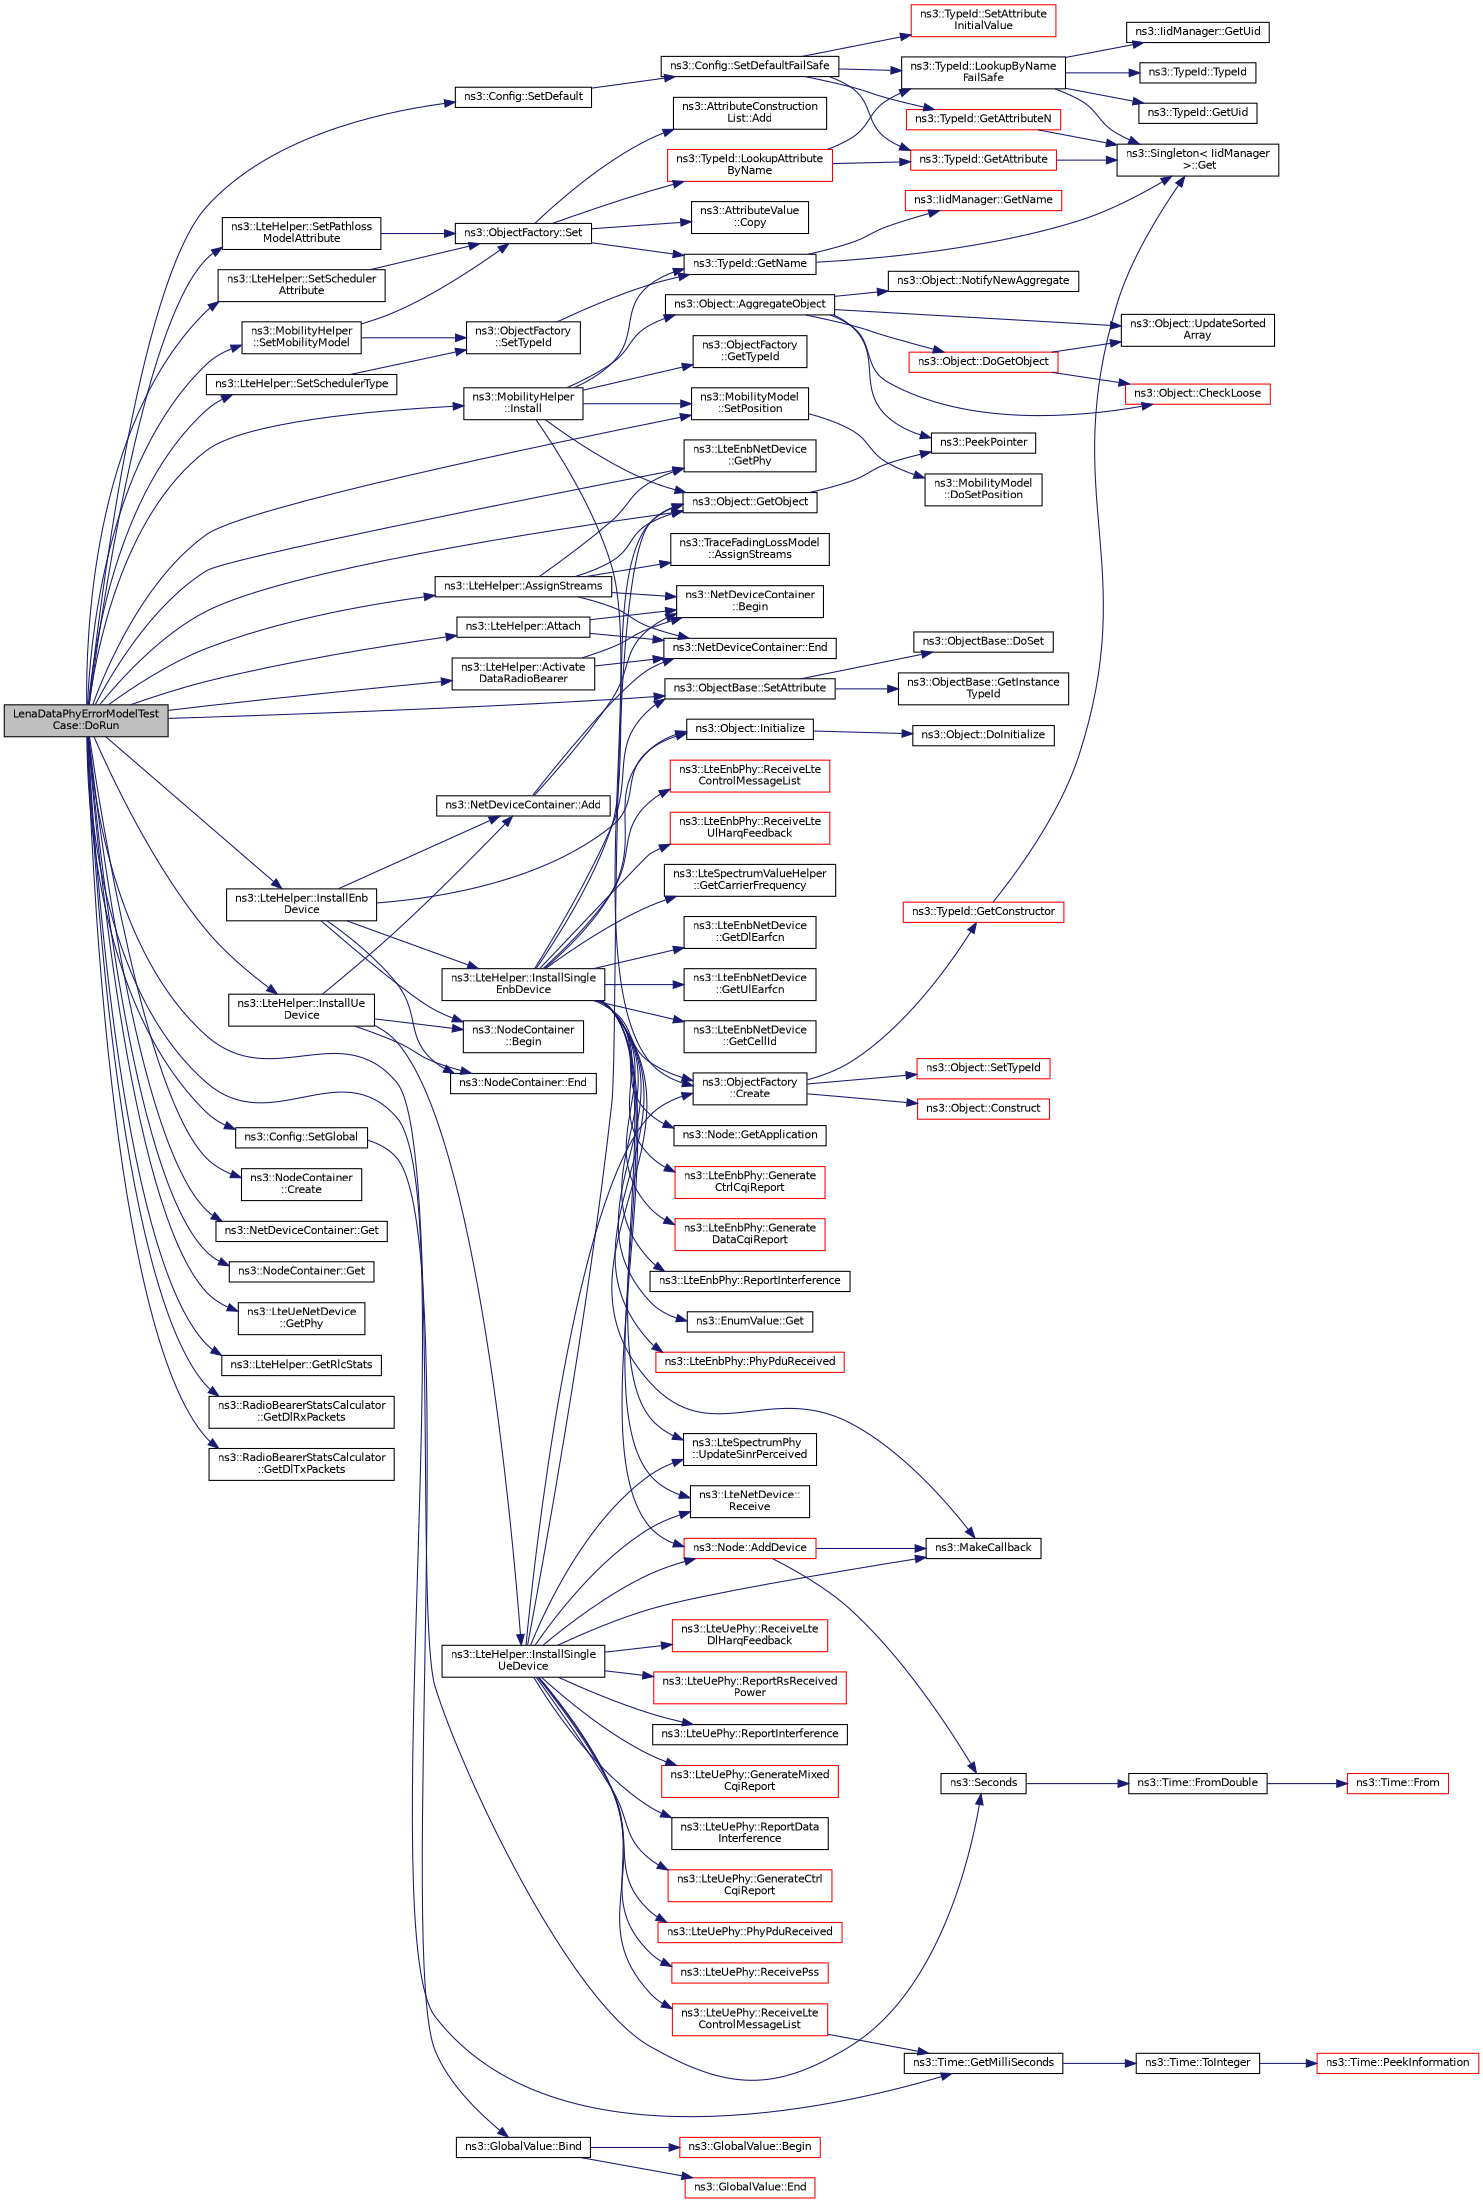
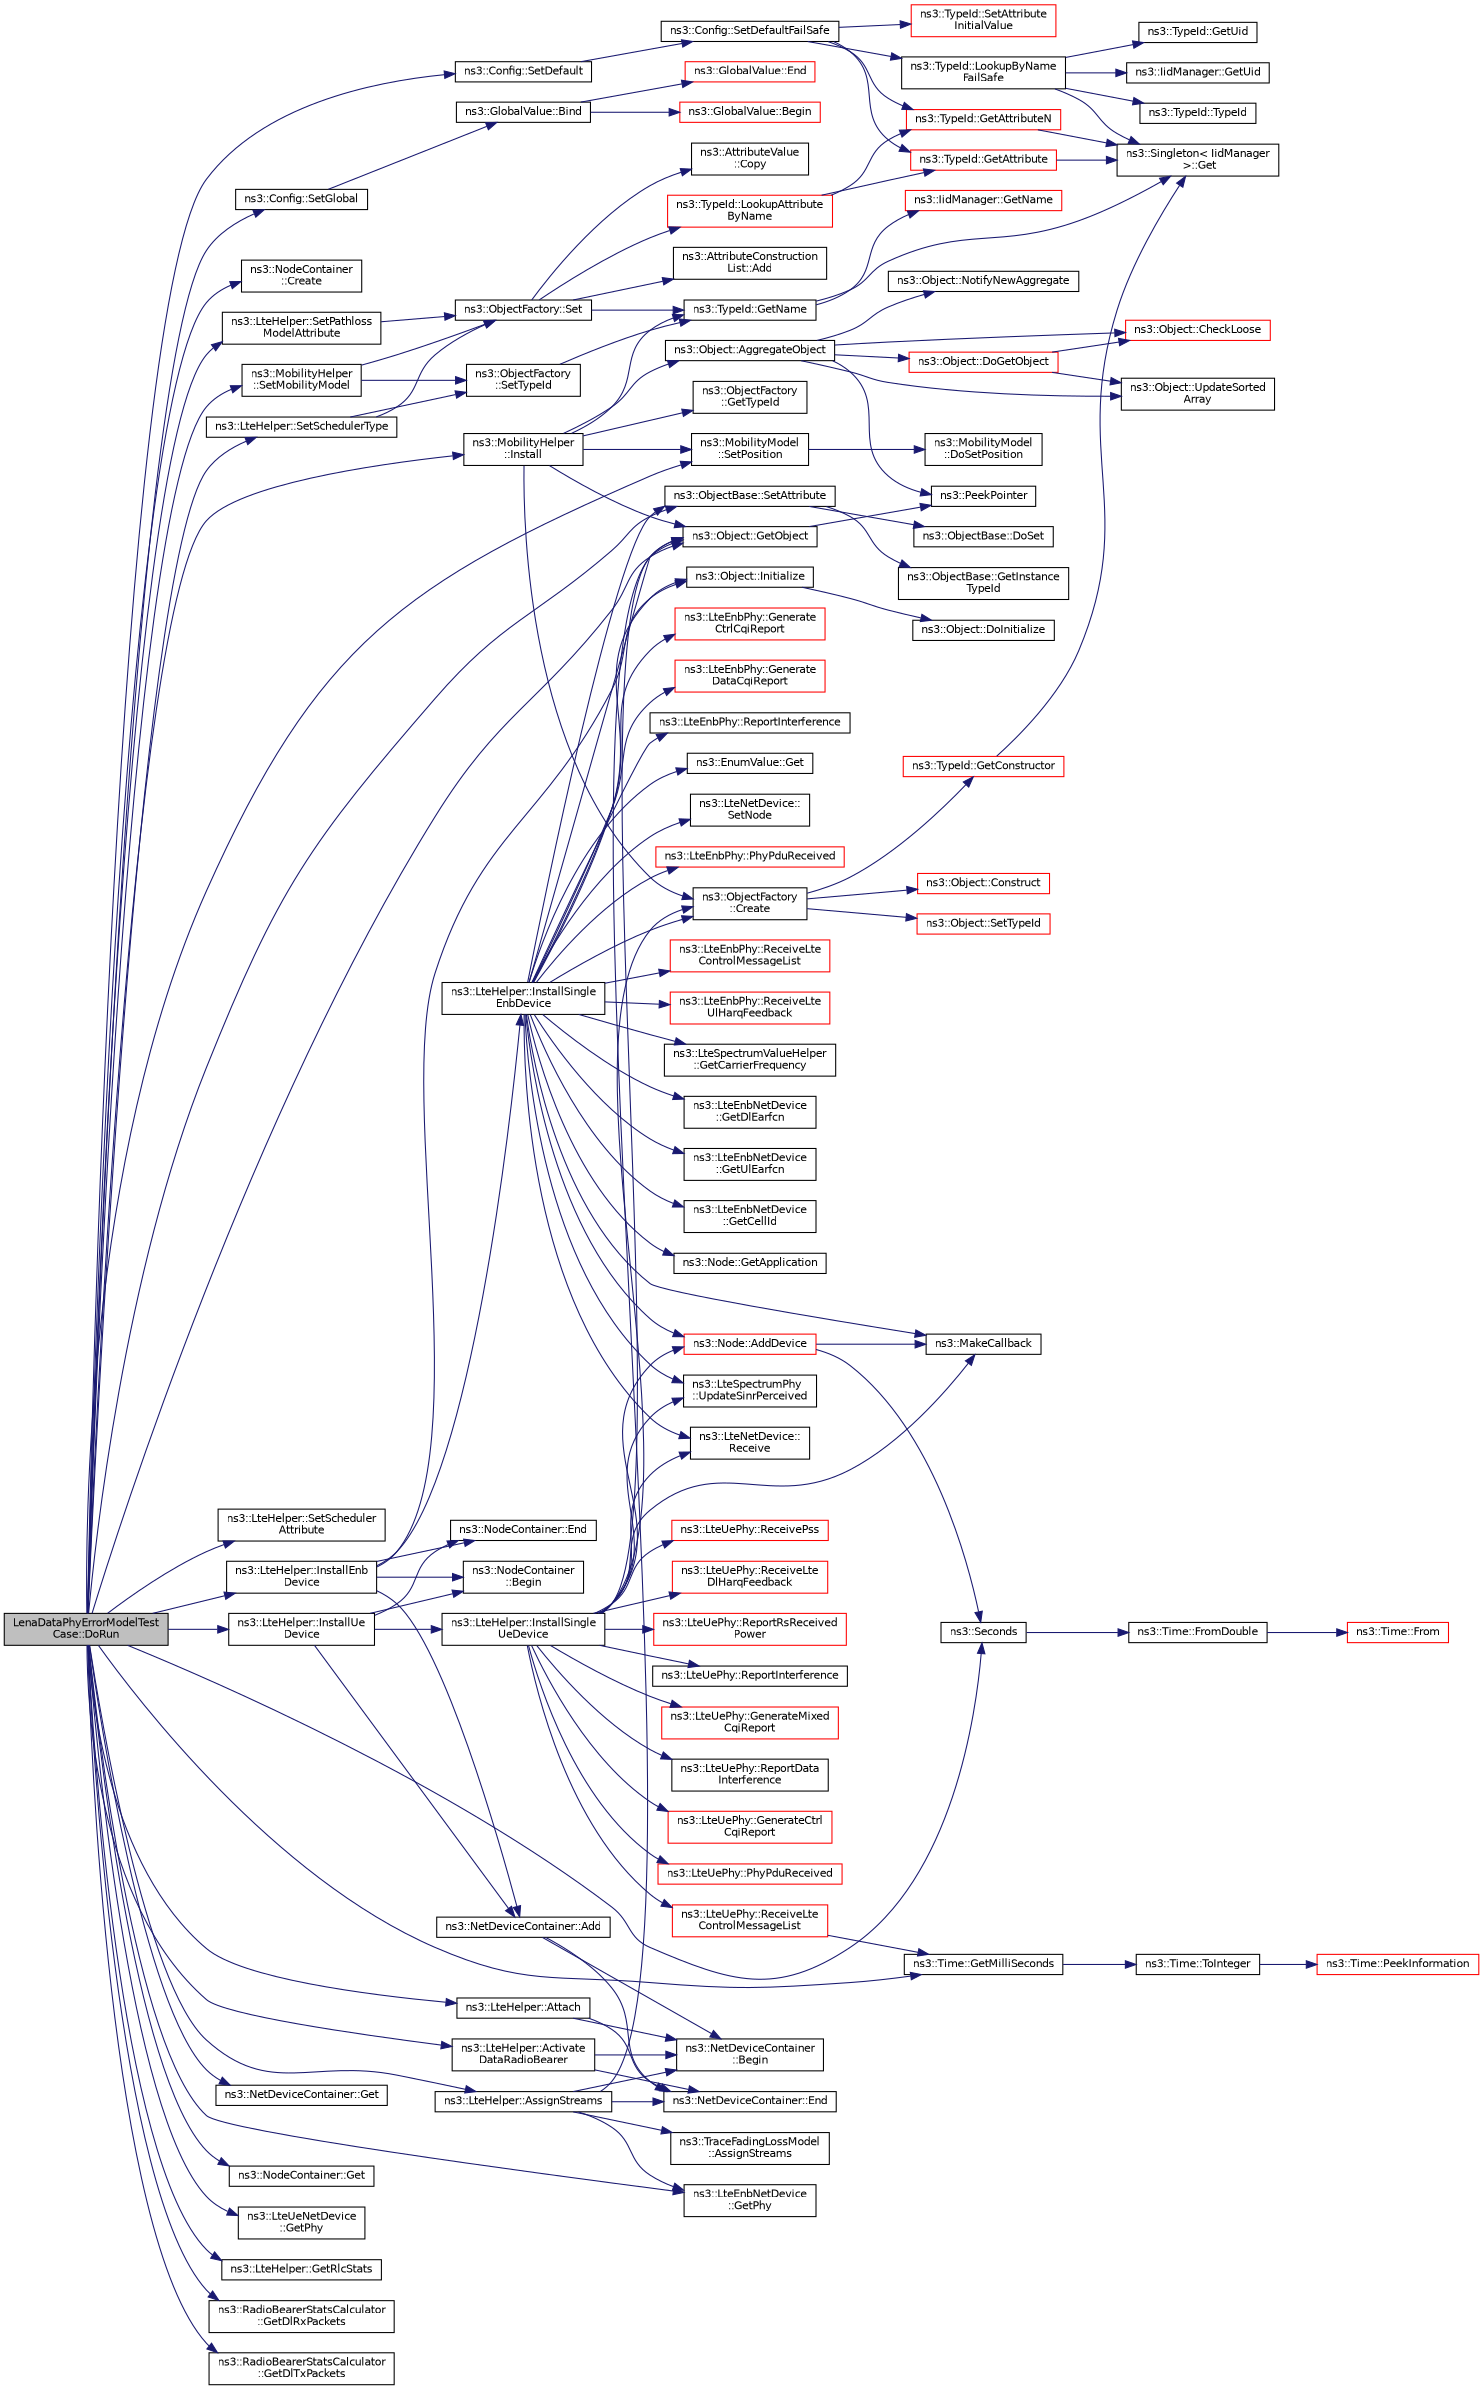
  digraph {
    rankdir=LR
    node [color=black fillcolor=white fontname=Helvetica fontsize=10 shape=record style=filled]
    edge [color=midnightblue fontname=Helvetica fontsize=10 labelfontname=Helvetica labelfontsize=10 style=solid]
    n1 [fillcolor=grey75 fontcolor=black height=0.2 label="LenaDataPhyErrorModelTest\lCase::DoRun" width=0.4]
    n2 [height=0.2 label="ns3::Config::SetDefault" width=0.4]
    n3 [height=0.2 label="ns3::Config::SetGlobal" width=0.4]
    n4 [height=0.2 label="ns3::NodeContainer\l::Create" width=0.4]
    n5 [height=0.2 label="ns3::MobilityHelper\l::SetMobilityModel" width=0.4]
    n6 [height=0.2 label="ns3::MobilityHelper\l::Install" width=0.4]
    n7 [height=0.2 label="ns3::Object::GetObject" width=0.4]
    n8 [height=0.2 label="ns3::MobilityModel\l::SetPosition" width=0.4]
    n9 [height=0.2 label="ns3::ObjectBase::SetAttribute" width=0.4]
    n10 [height=0.2 label="ns3::LteHelper::SetPathloss\lModelAttribute" width=0.4]
    n11 [height=0.2 label="ns3::LteHelper::SetSchedulerType" width=0.4]
    n12 [height=0.2 label="ns3::LteHelper::SetScheduler\lAttribute" width=0.4]
    n13 [height=0.2 label="ns3::LteHelper::InstallEnb\lDevice" width=0.4]
    n14 [height=0.2 label="ns3::Seconds" width=0.4]
    n15 [height=0.2 label="ns3::LteHelper::AssignStreams" width=0.4]
    n16 [height=0.2 label="ns3::LteEnbNetDevice\l::GetPhy" width=0.4]
    n17 [height=0.2 label="ns3::LteHelper::InstallUe\lDevice" width=0.4]
    n18 [height=0.2 label="ns3::Time::GetMilliSeconds" width=0.4]
    n19 [height=0.2 label="ns3::LteHelper::Attach" width=0.4]
    n20 [height=0.2 label="ns3::NetDeviceContainer::Get" width=0.4]
    n21 [height=0.2 label="ns3::LteHelper::Activate\lDataRadioBearer" width=0.4]
    n22 [height=0.2 label="ns3::NodeContainer::Get" width=0.4]
    n23 [height=0.2 label="ns3::LteUeNetDevice\l::GetPhy" width=0.4]
    n24 [height=0.2 label="ns3::LteHelper::GetRlcStats" width=0.4]
    n25 [height=0.2 label="ns3::RadioBearerStatsCalculator\l::GetDlRxPackets" width=0.4]
    n26 [height=0.2 label="ns3::RadioBearerStatsCalculator\l::GetDlTxPackets" width=0.4]
    n27 [height=0.2 label="ns3::Config::SetDefaultFailSafe" width=0.4]
    n28 [height=0.2 label="ns3::GlobalValue::Bind" width=0.4]
    n29 [height=0.2 label="ns3::ObjectFactory\l::SetTypeId" width=0.4]
    n30 [height=0.2 label="ns3::ObjectFactory::Set" width=0.4]
    n31 [height=0.2 label="ns3::TypeId::GetName" width=0.4]
    n32 [height=0.2 label="ns3::ObjectFactory\l::Create" width=0.4]
    n33 [height=0.2 label="ns3::ObjectFactory\l::GetTypeId" width=0.4]
    n34 [height=0.2 label="ns3::Object::AggregateObject" width=0.4]
    n35 [height=0.2 label="ns3::PeekPointer" width=0.4]
    n36 [height=0.2 label="ns3::MobilityModel\l::DoSetPosition" width=0.4]
    n37 [height=0.2 label="ns3::ObjectBase::GetInstance\lTypeId" width=0.4]
    n38 [height=0.2 label="ns3::ObjectBase::DoSet" width=0.4]
    n39 [height=0.2 label="ns3::Object::Initialize" width=0.4]
    n40 [height=0.2 label="ns3::NodeContainer\l::Begin" width=0.4]
    n41 [height=0.2 label="ns3::NodeContainer::End" width=0.4]
    n42 [height=0.2 label="ns3::LteHelper::InstallSingle\lEnbDevice" width=0.4]
    n43 [height=0.2 label="ns3::NetDeviceContainer::Add" width=0.4]
    n44 [height=0.2 label="ns3::Time::FromDouble" width=0.4]
    n45 [height=0.2 label="ns3::NetDeviceContainer\l::Begin" width=0.4]
    n46 [height=0.2 label="ns3::NetDeviceContainer::End" width=0.4]
    n47 [height=0.2 label="ns3::TraceFadingLossModel\l::AssignStreams" width=0.4]
    n48 [height=0.2 label="ns3::LteHelper::InstallSingle\lUeDevice" width=0.4]
    n49 [height=0.2 label="ns3::Time::ToInteger" width=0.4]
    n50 [height=0.2 label="ns3::TypeId::LookupByName\lFailSafe" width=0.4]
    n51 [color=red height=0.2 label="ns3::TypeId::GetAttributeN" width=0.4]
    n52 [color=red height=0.2 label="ns3::TypeId::GetAttribute" width=0.4]
    n53 [color=red height=0.2 label="ns3::TypeId::SetAttribute\lInitialValue" width=0.4]
    n54 [height=0.2 label="ns3::TypeId::GetUid" width=0.4]
    n55 [height=0.2 label="ns3::Singleton\< IidManager\l \>::Get" width=0.4]
    n56 [height=0.2 label="ns3::IidManager::GetUid" width=0.4]
    n57 [height=0.2 label="ns3::TypeId::TypeId" width=0.4]
    n58 [color=red height=0.2 label="ns3::GlobalValue::Begin" width=0.4]
    n59 [color=red height=0.2 label="ns3::GlobalValue::End" width=0.4]
    n60 [color=red height=0.2 label="ns3::TypeId::LookupAttribute\lByName" width=0.4]
    n61 [height=0.2 label="ns3::AttributeConstruction\lList::Add" width=0.4]
    n62 [height=0.2 label="ns3::AttributeValue\l::Copy" width=0.4]
    n63 [color=red height=0.2 label="ns3::IidManager::GetName" width=0.4]
    n64 [color=red height=0.2 label="ns3::TypeId::GetConstructor" width=0.4]
    n65 [color=red height=0.2 label="ns3::Object::SetTypeId" width=0.4]
    n66 [color=red height=0.2 label="ns3::Object::Construct" width=0.4]
    n67 [color=red height=0.2 label="ns3::Object::CheckLoose" width=0.4]
    n68 [color=red height=0.2 label="ns3::Object::DoGetObject" width=0.4]
    n69 [height=0.2 label="ns3::Object::UpdateSorted\lArray" width=0.4]
    n70 [height=0.2 label="ns3::Object::NotifyNewAggregate" width=0.4]
    n71 [height=0.2 label="ns3::Object::DoInitialize" width=0.4]
    n72 [height=0.2 label="ns3::MakeCallback" width=0.4]
    n73 [color=red height=0.2 label="ns3::LteEnbPhy::Generate\lCtrlCqiReport" width=0.4]
    n74 [color=red height=0.2 label="ns3::LteEnbPhy::Generate\lDataCqiReport" width=0.4]
    n75 [height=0.2 label="ns3::LteSpectrumPhy\l::UpdateSinrPerceived" width=0.4]
    n76 [height=0.2 label="ns3::LteEnbPhy::ReportInterference" width=0.4]
    n77 [height=0.2 label="ns3::EnumValue::Get" width=0.4]
+   n78 [height=0.2 label="ns3::LteNetDevice::\lSetNode" width=0.4]
    n79 [color=red height=0.2 label="ns3::Node::AddDevice" width=0.4]
    n80 [color=red height=0.2 label="ns3::LteEnbPhy::PhyPduReceived" width=0.4]
    n81 [color=red height=0.2 label="ns3::LteEnbPhy::ReceiveLte\lControlMessageList" width=0.4]
    n82 [color=red height=0.2 label="ns3::LteEnbPhy::ReceiveLte\lUlHarqFeedback" width=0.4]
    n83 [height=0.2 label="ns3::LteNetDevice::\lReceive" width=0.4]
    n84 [height=0.2 label="ns3::LteSpectrumValueHelper\l::GetCarrierFrequency" width=0.4]
    n85 [height=0.2 label="ns3::LteEnbNetDevice\l::GetDlEarfcn" width=0.4]
    n86 [height=0.2 label="ns3::LteEnbNetDevice\l::GetUlEarfcn" width=0.4]
    n87 [height=0.2 label="ns3::LteEnbNetDevice\l::GetCellId" width=0.4]
    n88 [height=0.2 label="ns3::Node::GetApplication" width=0.4]
    n89 [color=red height=0.2 label="ns3::Time::From" width=0.4]
    n90 [color=red height=0.2 label="ns3::LteUePhy::ReportRsReceived\lPower" width=0.4]
    n91 [height=0.2 label="ns3::LteUePhy::ReportInterference" width=0.4]
    n92 [color=red height=0.2 label="ns3::LteUePhy::GenerateMixed\lCqiReport" width=0.4]
    n93 [height=0.2 label="ns3::LteUePhy::ReportData\lInterference" width=0.4]
    n94 [color=red height=0.2 label="ns3::LteUePhy::GenerateCtrl\lCqiReport" width=0.4]
    n95 [color=red height=0.2 label="ns3::LteUePhy::PhyPduReceived" width=0.4]
    n96 [color=red height=0.2 label="ns3::LteUePhy::ReceiveLte\lControlMessageList" width=0.4]
    n97 [color=red height=0.2 label="ns3::LteUePhy::ReceivePss" width=0.4]
    n98 [color=red height=0.2 label="ns3::LteUePhy::ReceiveLte\lDlHarqFeedback" width=0.4]
    n99 [color=red height=0.2 label="ns3::Time::PeekInformation" width=0.4]
    n1 -> n2
    n1 -> n3
    n1 -> n4
    n1 -> n5
    n1 -> n6
    n1 -> n7
    n1 -> n8
    n1 -> n9
    n1 -> n10
    n1 -> n11
    n1 -> n12
    n1 -> n13
    n1 -> n14
    n1 -> n15
    n1 -> n16
    n1 -> n17
    n1 -> n18
    n1 -> n19
    n1 -> n20
    n1 -> n21
    n1 -> n22
    n1 -> n23
    n1 -> n24
    n1 -> n25
    n1 -> n26
    n2 -> n27
    n3 -> n28
    n5 -> n29
    n5 -> n30
    n6 -> n7
    n6 -> n8
    n6 -> n31
    n6 -> n32
    n6 -> n33
    n6 -> n34
    n7 -> n35
    n8 -> n36
    n9 -> n37
    n9 -> n38
    n10 -> n30
    n11 -> n29
-   n12 -> n30
+   n11 -> n30
    n13 -> n39
    n13 -> n40
    n13 -> n41
    n13 -> n42
    n13 -> n43
    n14 -> n44
    n15 -> n7
    n15 -> n16
    n15 -> n45
    n15 -> n46
    n15 -> n47
    n17 -> n40
    n17 -> n41
    n17 -> n43
    n17 -> n48
    n18 -> n49
    n19 -> n45
    n19 -> n46
    n21 -> n45
    n21 -> n46
    n27 -> n50
    n27 -> n51
    n27 -> n52
    n27 -> n53
    n28 -> n58
    n28 -> n59
    n29 -> n31
    n30 -> n31
    n30 -> n60
    n30 -> n61
    n30 -> n62
    n31 -> n55
    n31 -> n63
    n32 -> n64
    n32 -> n65
    n32 -> n66
    n34 -> n35
    n34 -> n67
    n34 -> n68
    n34 -> n69
    n34 -> n70
    n39 -> n71
    n42 -> n7
    n42 -> n9
    n42 -> n32
    n42 -> n39
    n42 -> n72
    n42 -> n73
    n42 -> n74
    n42 -> n75
    n42 -> n76
    n42 -> n77
+   n42 -> n78
    n42 -> n79
    n42 -> n80
    n42 -> n81
    n42 -> n82
    n42 -> n83
    n42 -> n84
    n42 -> n85
    n42 -> n86
    n42 -> n87
    n42 -> n88
    n43 -> n45
    n43 -> n46
    n44 -> n89
    n48 -> n7
    n48 -> n32
    n48 -> n72
    n48 -> n75
    n48 -> n79
    n48 -> n83
    n48 -> n90
    n48 -> n91
    n48 -> n92
    n48 -> n93
    n48 -> n94
    n48 -> n95
    n48 -> n96
    n48 -> n97
    n48 -> n98
    n49 -> n99
    n50 -> n54
    n50 -> n55
    n50 -> n56
    n50 -> n57
    n51 -> n55
    n52 -> n55
-   n60 -> n50
+   n60 -> n51
    n60 -> n52
    n64 -> n55
    n68 -> n67
    n68 -> n69
    n79 -> n14
    n79 -> n72
    n96 -> n18
  }
